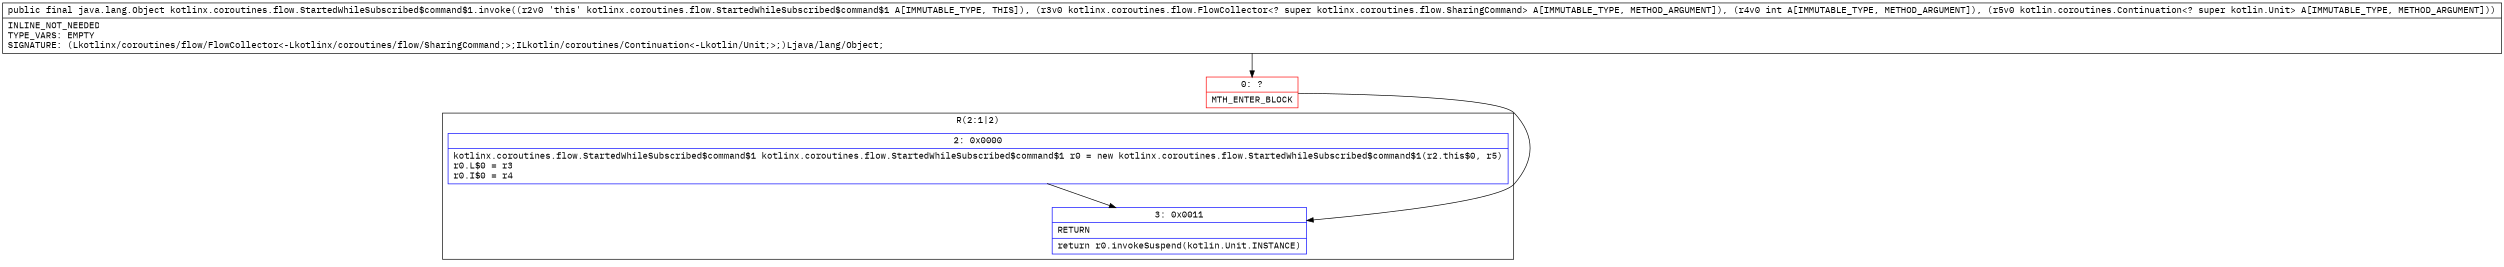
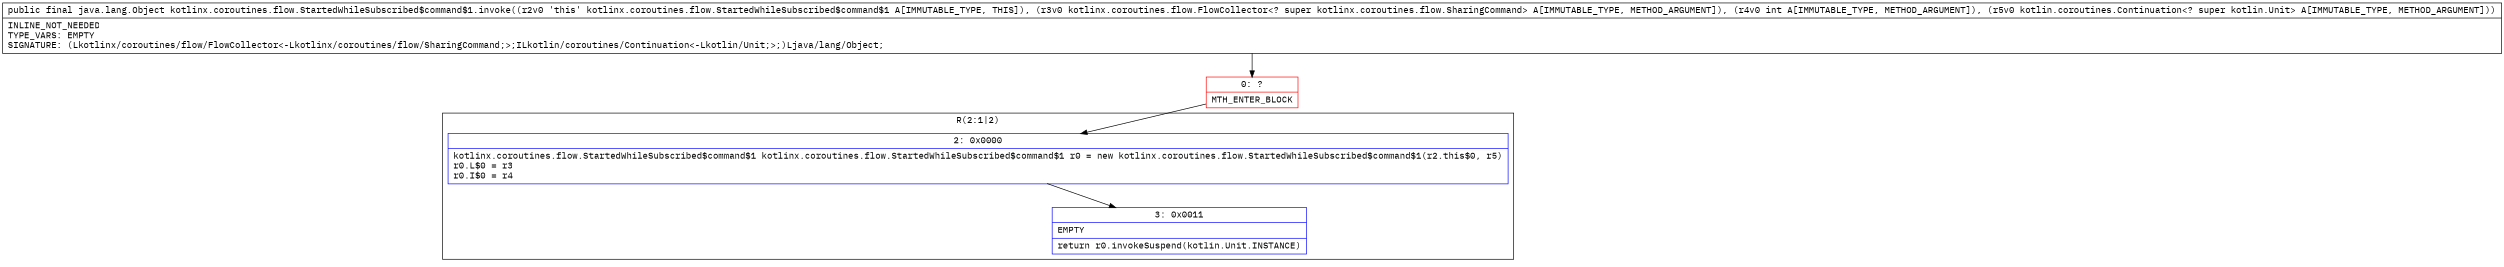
  digraph {
    fontname="IBM Plex Mono"
    node [color=blue fontname="IBM Plex Mono" shape=record]
    edge [fontname="IBM Plex Mono"]
    n1 [label="{2\:\ 0x0000|kotlinx.coroutines.flow.StartedWhileSubscribed$command$1 kotlinx.coroutines.flow.StartedWhileSubscribed$command$1 r0 = new kotlinx.coroutines.flow.StartedWhileSubscribed$command$1(r2.this$0, r5)\lr0.L$0 = r3\lr0.I$0 = r4\l}"]
-   n2 [label="{3\:\ 0x0011|RETURN\l|return r0.invokeSuspend(kotlin.Unit.INSTANCE)\l}"]
+   n2 [label="{3\:\ 0x0011|EMPTY\l|return r0.invokeSuspend(kotlin.Unit.INSTANCE)\l}"]
    n3 [color=red label="{0\:\ ?|MTH_ENTER_BLOCK\l}"]
    n4 [label="{public final java.lang.Object kotlinx.coroutines.flow.StartedWhileSubscribed$command$1.invoke((r2v0 'this' kotlinx.coroutines.flow.StartedWhileSubscribed$command$1 A[IMMUTABLE_TYPE, THIS]), (r3v0 kotlinx.coroutines.flow.FlowCollector\<? super kotlinx.coroutines.flow.SharingCommand\> A[IMMUTABLE_TYPE, METHOD_ARGUMENT]), (r4v0 int A[IMMUTABLE_TYPE, METHOD_ARGUMENT]), (r5v0 kotlin.coroutines.Continuation\<? super kotlin.Unit\> A[IMMUTABLE_TYPE, METHOD_ARGUMENT]))  | INLINE_NOT_NEEDED\lTYPE_VARS: EMPTY\lSIGNATURE: (Lkotlinx\/coroutines\/flow\/FlowCollector\<\-Lkotlinx\/coroutines\/flow\/SharingCommand;\>;ILkotlin\/coroutines\/Continuation\<\-Lkotlin\/Unit;\>;)Ljava\/lang\/Object;\l}" color=""]
    subgraph cluster_1 {
      label="R(2:1|2)"
      n1
      n2
    }
    n1 -> n2
-   n3 -> n2
+   n3 -> n1
    n4 -> n3
  }
